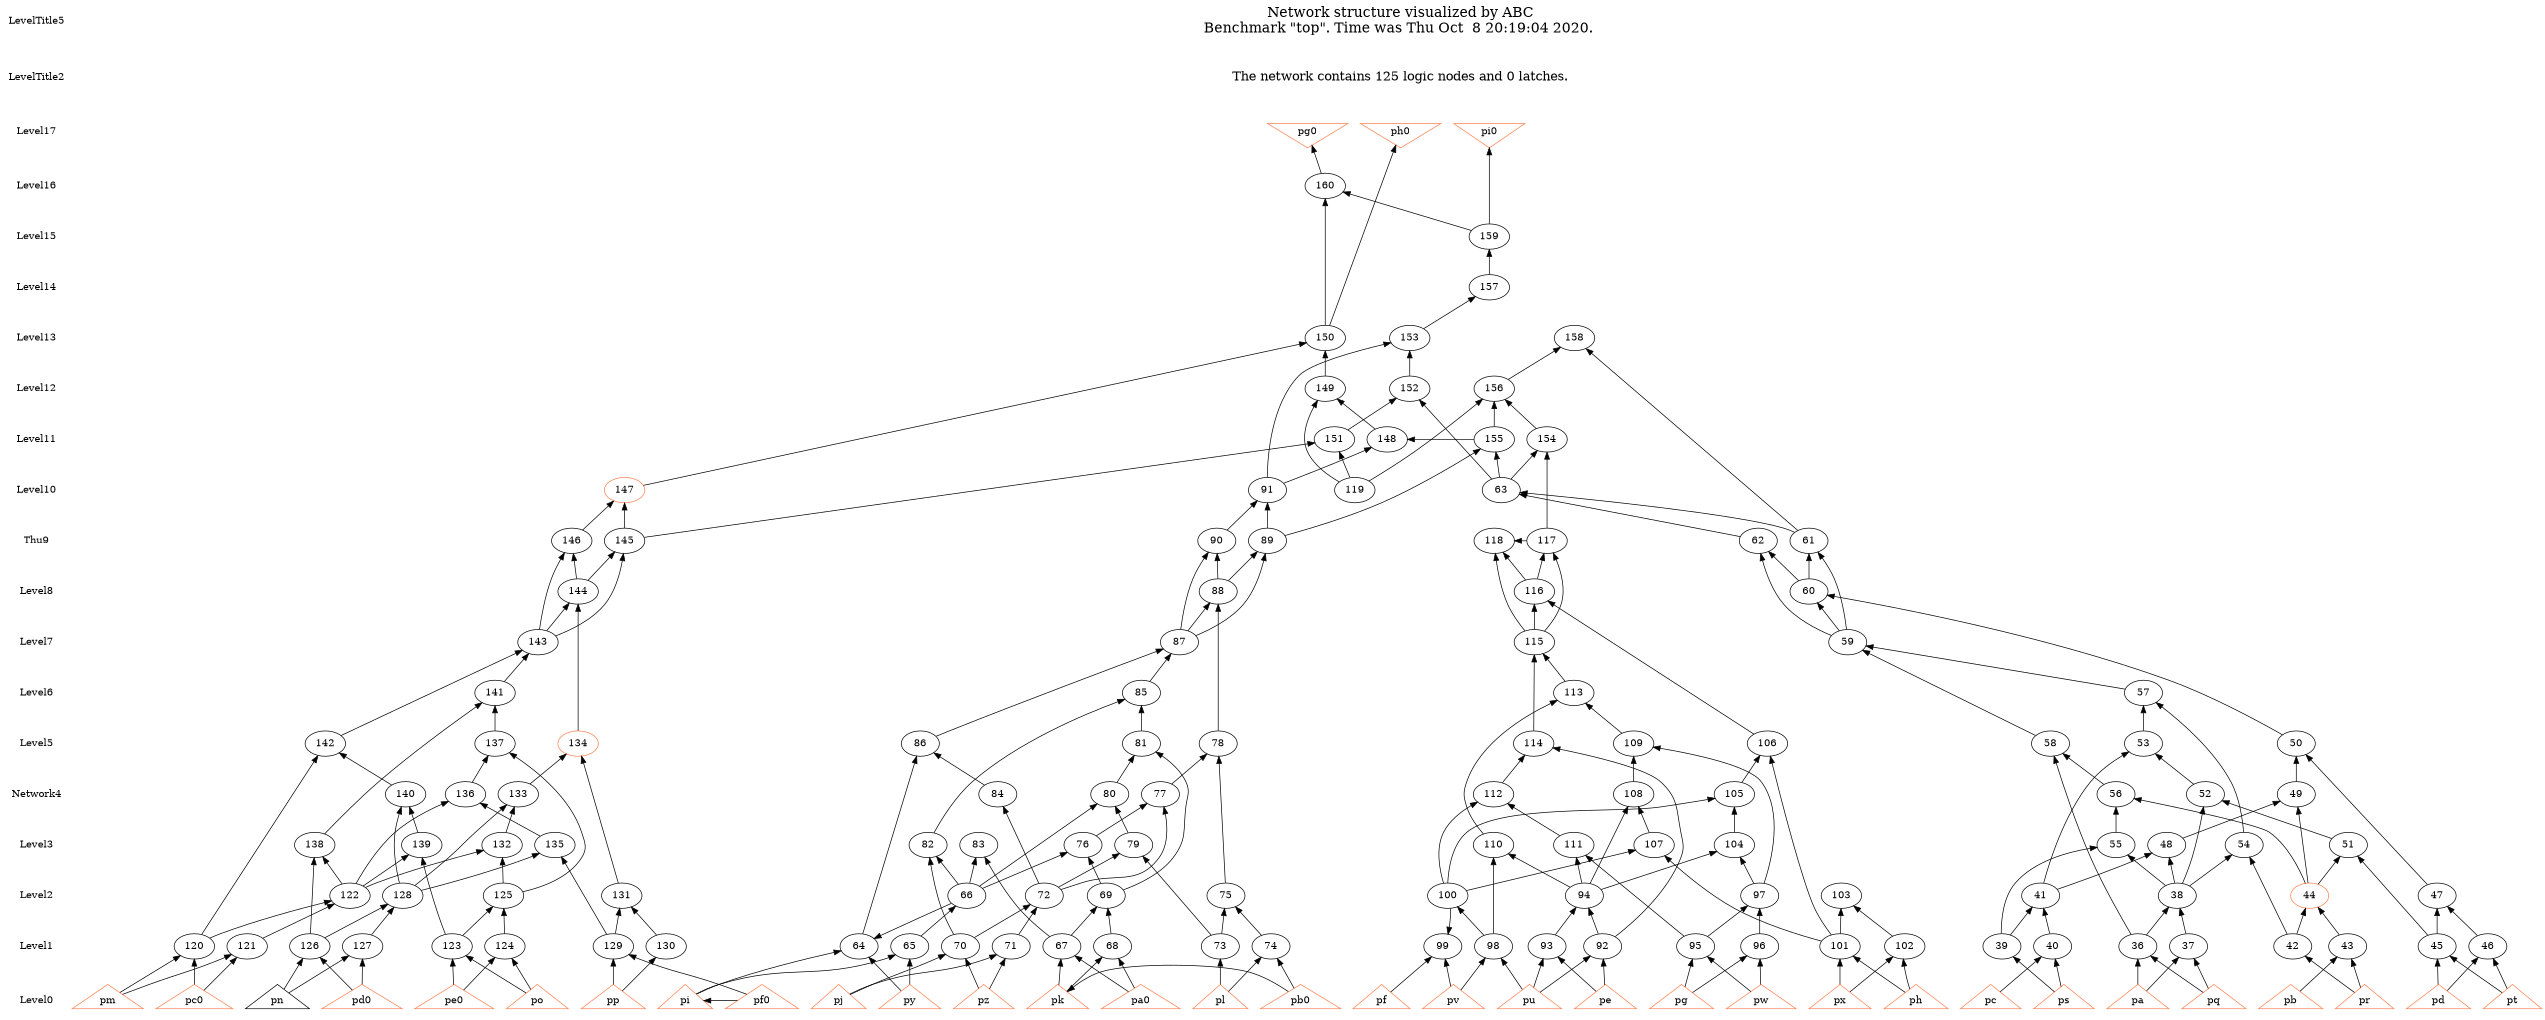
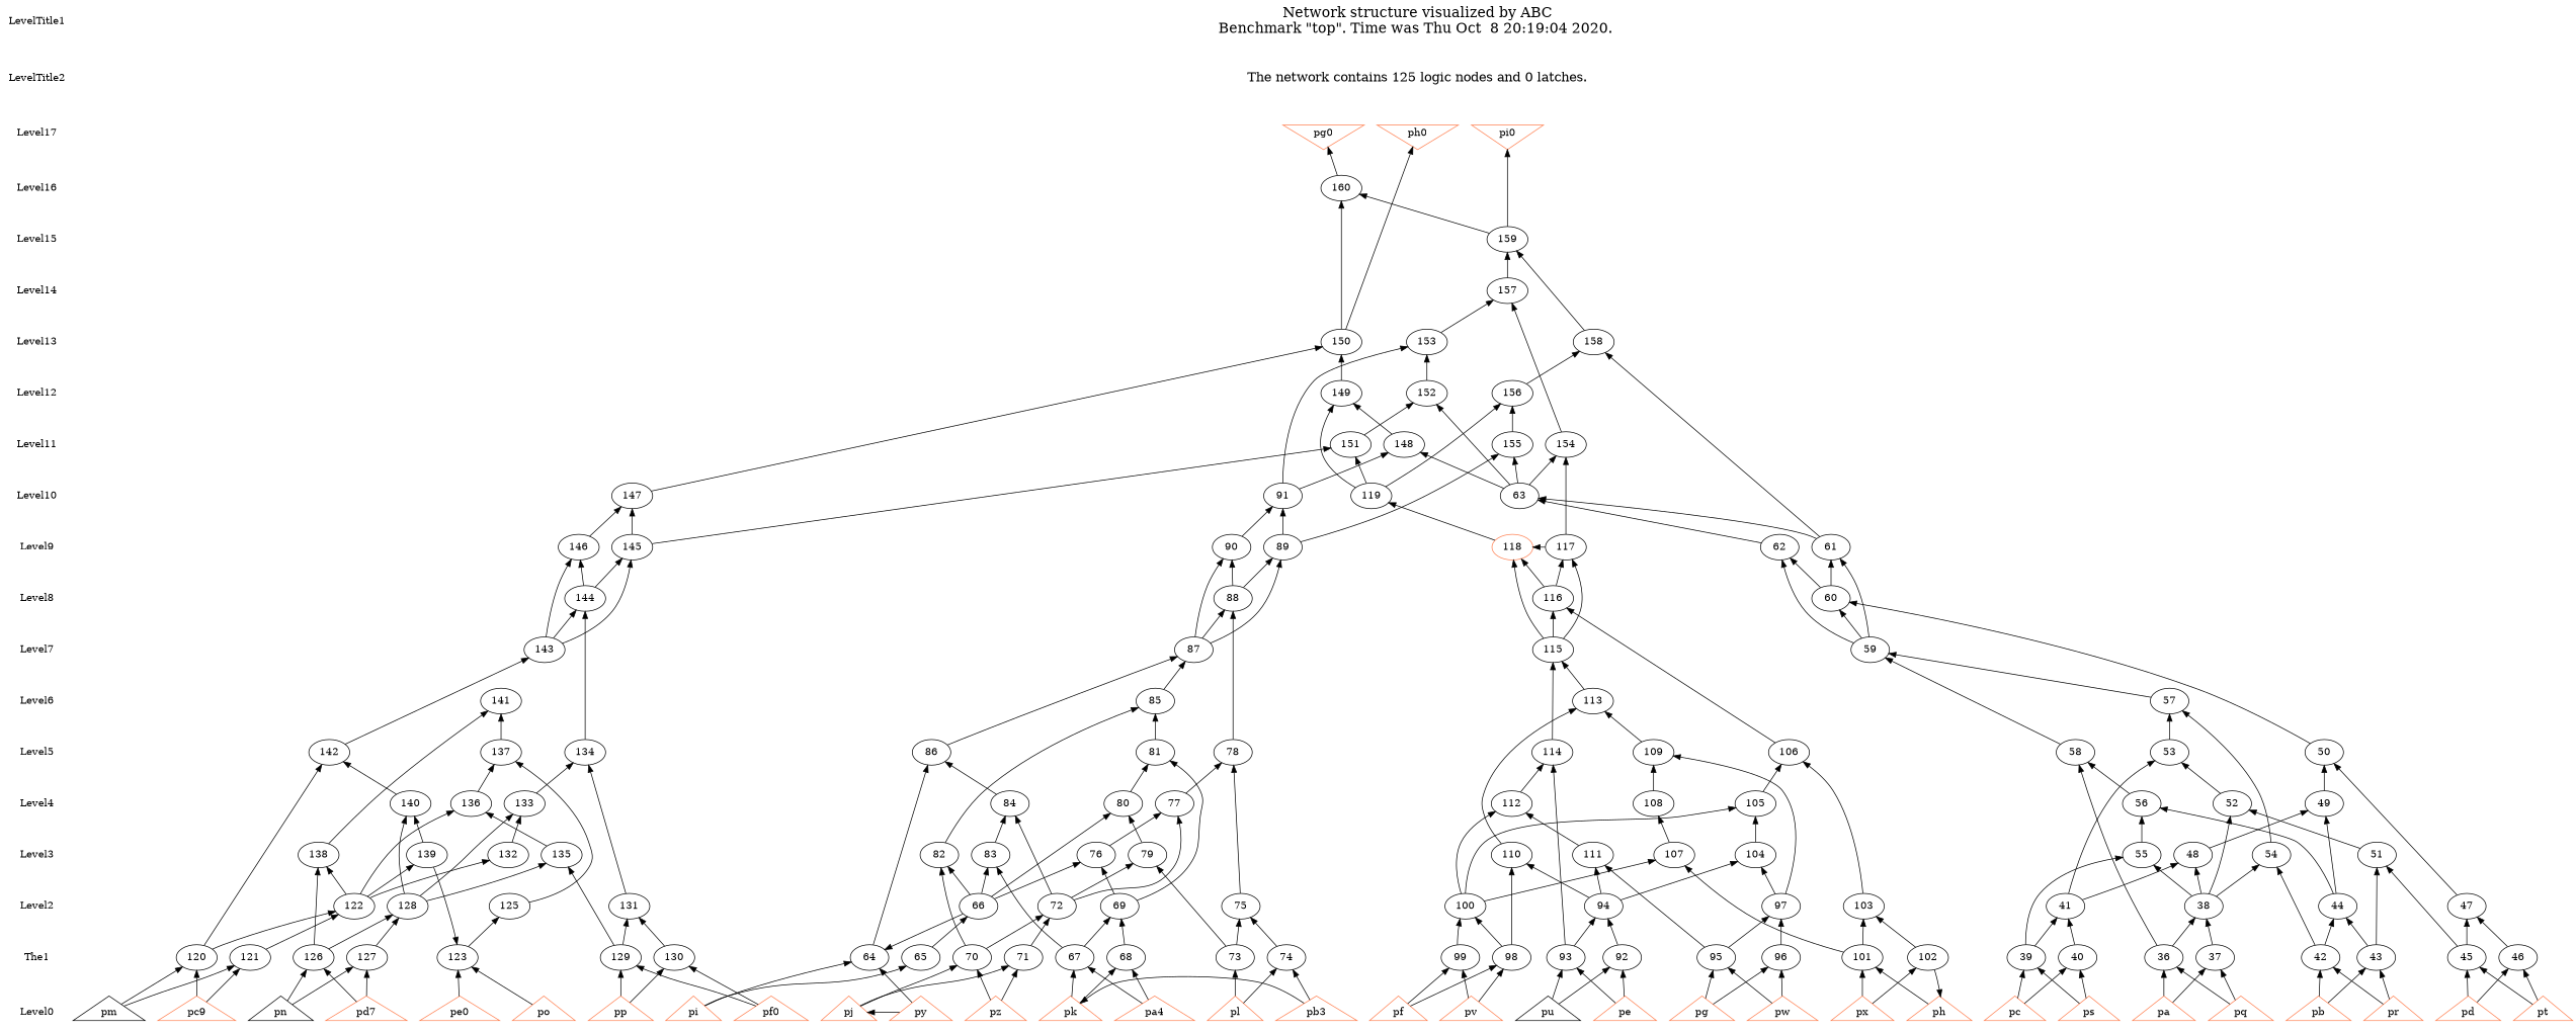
  digraph {
    node [shape=ellipse]
    edge [dir=back style=solid]
-   LevelTitle1 [shape=plaintext label=LevelTitle5]
+   LevelTitle1 [shape=plaintext]
    LevelTitle2 [shape=plaintext]
    Level17 [shape=plaintext]
    Level16 [shape=plaintext]
    Level15 [shape=plaintext]
    Level14 [shape=plaintext]
    Level13 [shape=plaintext]
    Level12 [shape=plaintext]
    Level11 [shape=plaintext]
    Level10 [shape=plaintext]
-   Level9 [shape=plaintext label=Thu9]
+   Level9 [shape=plaintext]
    Level8 [shape=plaintext]
    Level7 [shape=plaintext]
    Level6 [shape=plaintext]
    Level5 [shape=plaintext]
-   Level4 [shape=plaintext label=Network4]
+   Level4 [shape=plaintext]
    Level3 [shape=plaintext]
    Level2 [shape=plaintext]
-   Level1 [shape=plaintext]
+   Level1 [shape=plaintext label=The1]
    Level0 [shape=plaintext]
    n21 [fontname="Times-Roman" fontsize=20 label="Network structure visualized by ABC\nBenchmark \"top\". Time was Thu Oct  8 20:19:04 2020. " shape=plaintext]
    n22 [fontname="Times-Roman" fontsize=18 label="The network contains 125 logic nodes and 0 latches.\n" shape=plaintext]
    n23 [color=coral fillcolor=coral label=pg0 shape=invtriangle]
    n24 [color=coral fillcolor=coral label=ph0 shape=invtriangle]
    n25 [color=coral fillcolor=coral label=pi0 shape=invtriangle]
    n26 [label="160\n"]
    n27 [label="159\n"]
    n28 [label="157\n"]
    n29 [label="150\n"]
    n30 [label="153\n"]
    n31 [label="158\n"]
    n32 [label="149\n"]
    n33 [label="152\n"]
    n34 [label="156\n"]
    n35 [label="148\n"]
    n36 [label="151\n"]
    n37 [label="154\n"]
    n38 [label="155\n"]
    n39 [label="63\n"]
    n40 [label="91\n"]
    n41 [label="119\n"]
-   n42 [label="147\n" color=coral]
+   n42 [label="147\n"]
    n43 [label="61\n"]
    n44 [label="62\n"]
    n45 [label="89\n"]
    n46 [label="90\n"]
    n47 [label="117\n"]
-   n48 [label="118\n"]
+   n48 [label="118\n" color=coral]
    n49 [label="145\n"]
    n50 [label="146\n"]
    n51 [label="60\n"]
    n52 [label="88\n"]
    n53 [label="116\n"]
    n54 [label="144\n"]
    n55 [label="59\n"]
    n56 [label="87\n"]
    n57 [label="115\n"]
    n58 [label="143\n"]
    n59 [label="57\n"]
    n60 [label="85\n"]
    n61 [label="113\n"]
    n62 [label="141\n"]
    n63 [label="50\n"]
    n64 [label="53\n"]
    n65 [label="58\n"]
    n66 [label="78\n"]
    n67 [label="81\n"]
    n68 [label="86\n"]
    n69 [label="106\n"]
    n70 [label="109\n"]
    n71 [label="114\n"]
-   n72 [label="134\n" color=coral]
+   n72 [label="134\n"]
    n73 [label="137\n"]
    n74 [label="142\n"]
    n75 [label="49\n"]
    n76 [label="52\n"]
    n77 [label="56\n"]
    n78 [label="77\n"]
    n79 [label="80\n"]
    n80 [label="84\n"]
    n81 [label="105\n"]
    n82 [label="108\n"]
    n83 [label="112\n"]
    n84 [label="133\n"]
    n85 [label="136\n"]
    n86 [label="140\n"]
    n87 [label="48\n"]
    n88 [label="51\n"]
    n89 [label="54\n"]
    n90 [label="55\n"]
    n91 [label="76\n"]
    n92 [label="79\n"]
    n93 [label="82\n"]
    n94 [label="83\n"]
    n95 [label="104\n"]
    n96 [label="107\n"]
    n97 [label="110\n"]
    n98 [label="111\n"]
    n99 [label="132\n"]
    n100 [label="135\n"]
    n101 [label="138\n"]
    n102 [label="139\n"]
    n103 [label="38\n"]
    n104 [label="41\n"]
-   n105 [label="44\n" color=coral]
+   n105 [label="44\n"]
    n106 [label="47\n"]
    n107 [label="66\n"]
    n108 [label="69\n"]
    n109 [label="72\n"]
    n110 [label="75\n"]
    n111 [label="94\n"]
    n112 [label="97\n"]
    n113 [label="100\n"]
    n114 [label="103\n"]
    n115 [label="122\n"]
    n116 [label="125\n"]
    n117 [label="128\n"]
    n118 [label="131\n"]
    n119 [label="36\n"]
    n120 [label="37\n"]
    n121 [label="39\n"]
    n122 [label="40\n"]
    n123 [label="42\n"]
    n124 [label="43\n"]
    n125 [label="45\n"]
    n126 [label="46\n"]
    n127 [label="64\n"]
    n128 [label="65\n"]
    n129 [label="67\n"]
    n130 [label="68\n"]
    n131 [label="70\n"]
    n132 [label="71\n"]
    n133 [label="73\n"]
    n134 [label="74\n"]
    n135 [label="92\n"]
    n136 [label="93\n"]
    n137 [label="95\n"]
    n138 [label="96\n"]
    n139 [label="98\n"]
    n140 [label="99\n"]
    n141 [label="101\n"]
    n142 [label="102\n"]
    n143 [label="120\n"]
    n144 [label="121\n"]
    n145 [label="123\n"]
-   n146 [label="124\n"]
    n147 [label="126\n"]
    n148 [label="127\n"]
    n149 [label="129\n"]
    n150 [label="130\n"]
    n151 [color=coral fillcolor=coral label=pp shape=triangle]
-   n152 [color=coral fillcolor=coral label=pa0 shape=triangle]
+   n152 [color=coral fillcolor=coral label=pa4 shape=triangle]
    n153 [color=coral fillcolor=coral label=pq shape=triangle]
-   n154 [color=coral fillcolor=coral label=pb0 shape=triangle]
+   n154 [color=coral fillcolor=coral label=pb3 shape=triangle]
    n155 [color=coral fillcolor=coral label=pr shape=triangle]
-   n156 [color=coral fillcolor=coral label=pc0 shape=triangle]
+   n156 [color=coral fillcolor=coral label=pc9 shape=triangle]
    n157 [color=coral fillcolor=coral label=ps shape=triangle]
-   n158 [color=coral fillcolor=coral label=pd0 shape=triangle]
+   n158 [color=coral fillcolor=coral label=pd7 shape=triangle]
    n159 [color=coral fillcolor=coral label=pt shape=triangle]
    n160 [color=coral fillcolor=coral label=pe0 shape=triangle]
-   n161 [color=coral fillcolor=coral label=pu shape=triangle]
+   n161 [color=black fillcolor=coral label=pu shape=triangle]
    n162 [color=coral fillcolor=coral label=pf0 shape=triangle]
    n163 [color=coral fillcolor=coral label=pv shape=triangle]
    n164 [color=coral fillcolor=coral label=pw shape=triangle]
    n165 [color=coral fillcolor=coral label=px shape=triangle]
    n166 [color=coral fillcolor=coral label=py shape=triangle]
    n167 [color=coral fillcolor=coral label=pz shape=triangle]
    n168 [color=coral fillcolor=coral label=pa shape=triangle]
    n169 [color=coral fillcolor=coral label=pb shape=triangle]
    n170 [color=coral fillcolor=coral label=pc shape=triangle]
    n171 [color=coral fillcolor=coral label=pd shape=triangle]
    n172 [color=coral fillcolor=coral label=pe shape=triangle]
    n173 [color=coral fillcolor=coral label=pf shape=triangle]
    n174 [color=coral fillcolor=coral label=pg shape=triangle]
    n175 [color=coral fillcolor=coral label=ph shape=triangle]
    n176 [color=coral fillcolor=coral label=pi shape=triangle]
    n177 [color=coral fillcolor=coral label=pj shape=triangle]
    n178 [color=coral fillcolor=coral label=pk shape=triangle]
    n179 [color=coral fillcolor=coral label=pl shape=triangle]
-   n180 [color=coral fillcolor=coral label=pm shape=triangle]
+   n180 [color=black fillcolor=coral label=pm shape=triangle]
    n181 [color=black fillcolor=coral label=pn shape=triangle]
    n182 [color=coral fillcolor=coral label=po shape=triangle]
    subgraph sub_1 {
      LevelTitle1
      LevelTitle2
      Level17
      Level16
      Level15
      Level14
      Level13
      Level12
      Level11
      Level10
      Level9
      Level8
      Level7
      Level6
      Level5
      Level4
      Level3
      Level2
      Level1
      Level0
    }
    subgraph sub_2 {
      rank=same
      LevelTitle1
      n21
    }
    subgraph sub_3 {
      rank=same
      LevelTitle2
      n22
    }
    subgraph sub_4 {
      rank=same
      Level17
      n23
      n24
      n25
    }
    subgraph sub_5 {
      rank=same
      Level16
      n26
    }
    subgraph sub_6 {
      rank=same
      Level15
      n27
    }
    subgraph sub_7 {
      rank=same
      Level14
      n28
    }
    subgraph sub_8 {
      rank=same
      Level13
      n29
      n30
      n31
    }
    subgraph sub_9 {
      rank=same
      Level12
      n32
      n33
      n34
    }
    subgraph sub_10 {
      rank=same
      Level11
      n35
      n36
      n37
      n38
    }
    subgraph sub_11 {
      rank=same
      Level10
      n39
      n40
      n41
      n42
    }
    subgraph sub_12 {
      rank=same
      Level9
      n43
      n44
      n45
      n46
      n47
      n48
      n49
      n50
    }
    subgraph sub_13 {
      rank=same
      Level8
      n51
      n52
      n53
      n54
    }
    subgraph sub_14 {
      rank=same
      Level7
      n55
      n56
      n57
      n58
    }
    subgraph sub_15 {
      rank=same
      Level6
      n59
      n60
      n61
      n62
    }
    subgraph sub_16 {
      rank=same
      Level5
      n63
      n64
      n65
      n66
      n67
      n68
      n69
      n70
      n71
      n72
      n73
      n74
    }
    subgraph sub_17 {
      rank=same
      Level4
      n75
      n76
      n77
      n78
      n79
      n80
      n81
      n82
      n83
      n84
      n85
      n86
    }
    subgraph sub_18 {
      rank=same
      Level3
      n87
      n88
      n89
      n90
      n91
      n92
      n93
      n94
      n95
      n96
      n97
      n98
      n99
      n100
      n101
      n102
    }
    subgraph sub_19 {
      rank=same
      Level2
      n103
      n104
      n105
      n106
      n107
      n108
      n109
      n110
      n111
      n112
      n113
      n114
      n115
      n116
      n117
      n118
    }
    subgraph sub_20 {
      rank=same
      Level1
      n119
      n120
      n121
      n122
      n123
      n124
      n125
      n126
      n127
      n128
      n129
      n130
      n131
      n132
      n133
      n134
      n135
      n136
      n137
      n138
      n139
      n140
      n141
      n142
      n143
      n144
      n145
-     n146
      n147
      n148
      n149
      n150
    }
    subgraph sub_21 {
      rank=same
      Level0
      n151
      n152
      n153
      n154
      n155
      n156
      n157
      n158
      n159
      n160
      n161
      n162
      n163
      n164
      n165
      n166
      n167
      n168
      n169
      n170
      n171
      n172
      n173
      n174
      n175
      n176
      n177
      n178
      n179
      n180
      n181
      n182
    }
    LevelTitle1 -> LevelTitle2 [style=invis]
    LevelTitle2 -> Level17 [style=invis]
    Level17 -> Level16 [style=invis]
    Level16 -> Level15 [style=invis]
    Level15 -> Level14 [style=invis]
    Level14 -> Level13 [style=invis]
    Level13 -> Level12 [style=invis]
    Level12 -> Level11 [style=invis]
    Level11 -> Level10 [style=invis]
    Level10 -> Level9 [style=invis]
    Level9 -> Level8 [style=invis]
    Level8 -> Level7 [style=invis]
    Level7 -> Level6 [style=invis]
    Level6 -> Level5 [style=invis]
    Level5 -> Level4 [style=invis]
    Level4 -> Level3 [style=invis]
    Level3 -> Level2 [style=invis]
    Level2 -> Level1 [style=invis]
    Level1 -> Level0 [style=invis]
    n21 -> n22 [style=invis]
    n22 -> n23 [style=invis]
    n22 -> n24 [style=invis]
    n22 -> n25 [style=invis]
    n23 -> n24 [style=invis]
    n23 -> n26
    n24 -> n25 [style=invis]
    n24 -> n29
    n25 -> n27
    n26 -> n27
    n26 -> n29
    n27 -> n28
+   n27 -> n31
    n28 -> n30
-   n34 -> n37
+   n28 -> n37
    n29 -> n32
    n29 -> n42
    n30 -> n33
    n30 -> n40
    n31 -> n34
    n31 -> n43
    n32 -> n35
    n32 -> n41
    n33 -> n36
    n33 -> n39
    n34 -> n38
    n34 -> n41
-   n35 -> n38
+   n35 -> n39
    n35 -> n40
    n36 -> n41
    n36 -> n49
    n37 -> n39
    n37 -> n47
    n38 -> n39
    n38 -> n45
    n39 -> n43
    n39 -> n44
    n40 -> n45
    n40 -> n46
+   n41 -> n48
    n42 -> n49
    n42 -> n50
    n43 -> n51
    n43 -> n55
    n44 -> n51
    n44 -> n55
    n45 -> n52
    n45 -> n56
    n46 -> n52
    n46 -> n56
    n47 -> n53
    n47 -> n57
    n48 -> n47
    n48 -> n53
    n48 -> n57
    n49 -> n54
    n49 -> n58
    n50 -> n54
    n50 -> n58
    n51 -> n55
    n51 -> n63
    n52 -> n56
    n52 -> n66
    n53 -> n57
    n53 -> n69
    n54 -> n58
    n54 -> n72
    n55 -> n59
    n55 -> n65
    n56 -> n60
    n56 -> n68
    n57 -> n61
    n57 -> n71
-   n58 -> n62
    n58 -> n74
    n59 -> n64
    n59 -> n89
    n60 -> n67
    n60 -> n93
    n61 -> n70
    n61 -> n97
    n62 -> n73
    n62 -> n101
    n63 -> n75
    n63 -> n106
    n64 -> n76
    n64 -> n104
    n65 -> n77
    n65 -> n119
    n66 -> n78
    n66 -> n110
    n67 -> n79
    n67 -> n108
    n68 -> n80
    n68 -> n127
    n69 -> n81
-   n69 -> n141
+   n69 -> n114
    n70 -> n82
    n70 -> n112
    n71 -> n83
-   n71 -> n135
+   n71 -> n136
    n72 -> n84
    n72 -> n118
    n73 -> n85
    n73 -> n116
    n74 -> n86
    n74 -> n143
    n75 -> n87
    n75 -> n105
    n76 -> n88
    n76 -> n103
    n77 -> n90
    n77 -> n105
    n78 -> n91
    n78 -> n109
    n79 -> n92
    n79 -> n107
+   n80 -> n94
    n80 -> n109
    n81 -> n95
    n81 -> n113
    n82 -> n96
-   n82 -> n111
    n83 -> n98
    n83 -> n113
    n84 -> n99
    n84 -> n117
    n85 -> n100
    n85 -> n115
    n86 -> n102
    n86 -> n117
    n87 -> n103
    n87 -> n104
-   n88 -> n105
+   n88 -> n124
    n88 -> n125
    n89 -> n103
    n89 -> n123
    n90 -> n103
    n90 -> n121
    n91 -> n107
    n91 -> n108
    n92 -> n109
    n92 -> n133
    n93 -> n107
    n93 -> n131
    n94 -> n107
    n94 -> n129
    n95 -> n111
    n95 -> n112
    n96 -> n113
    n96 -> n141
    n97 -> n111
    n97 -> n139
    n98 -> n111
    n98 -> n137
    n99 -> n115
-   n99 -> n116
    n100 -> n117
    n100 -> n149
    n101 -> n115
    n101 -> n147
    n102 -> n115
-   n102 -> n145
+   n145 -> n102
    n103 -> n119
    n103 -> n120
    n104 -> n121
    n104 -> n122
    n105 -> n123
    n105 -> n124
    n106 -> n125
    n106 -> n126
    n107 -> n128
    n108 -> n129
    n108 -> n130
    n109 -> n131
    n109 -> n132
    n110 -> n133
    n110 -> n134
    n111 -> n135
    n111 -> n136
    n112 -> n137
    n112 -> n138
    n113 -> n139
-   n140 -> n113
+   n113 -> n140
    n114 -> n141
    n114 -> n142
    n115 -> n143
    n115 -> n144
    n116 -> n145
-   n116 -> n146
    n117 -> n147
    n117 -> n148
    n118 -> n149
    n118 -> n150
    n119 -> n153
    n119 -> n168
    n120 -> n153
    n120 -> n168
    n121 -> n157
+   n121 -> n170
    n122 -> n157
    n122 -> n170
    n123 -> n155
+   n123 -> n169
    n124 -> n155
    n124 -> n169
    n125 -> n159
    n125 -> n171
    n126 -> n159
    n126 -> n171
    n127 -> n107
    n127 -> n166
    n127 -> n176
-   n128 -> n166
+   n177 -> n166
    n128 -> n176
    n129 -> n152
    n129 -> n178
    n130 -> n152
    n130 -> n178
    n131 -> n167
    n131 -> n177
    n132 -> n167
    n132 -> n177
    n133 -> n179
    n134 -> n154
    n134 -> n179
    n135 -> n161
    n135 -> n172
    n136 -> n161
    n136 -> n172
    n137 -> n164
    n137 -> n174
    n138 -> n164
    n138 -> n174
    n139 -> n163
-   n139 -> n161
+   n139 -> n173
    n140 -> n163
    n140 -> n173
    n141 -> n165
    n141 -> n175
    n142 -> n165
-   n142 -> n175
+   n175 -> n142
    n143 -> n156
    n143 -> n180
    n144 -> n156
    n144 -> n180
    n145 -> n160
    n145 -> n182
-   n146 -> n160
-   n146 -> n182
    n147 -> n158
    n147 -> n181
    n148 -> n158
    n148 -> n181
    n149 -> n151
    n149 -> n162
    n150 -> n151
-   n176 -> n162
+   n150 -> n162
    n178 -> n154
  }
